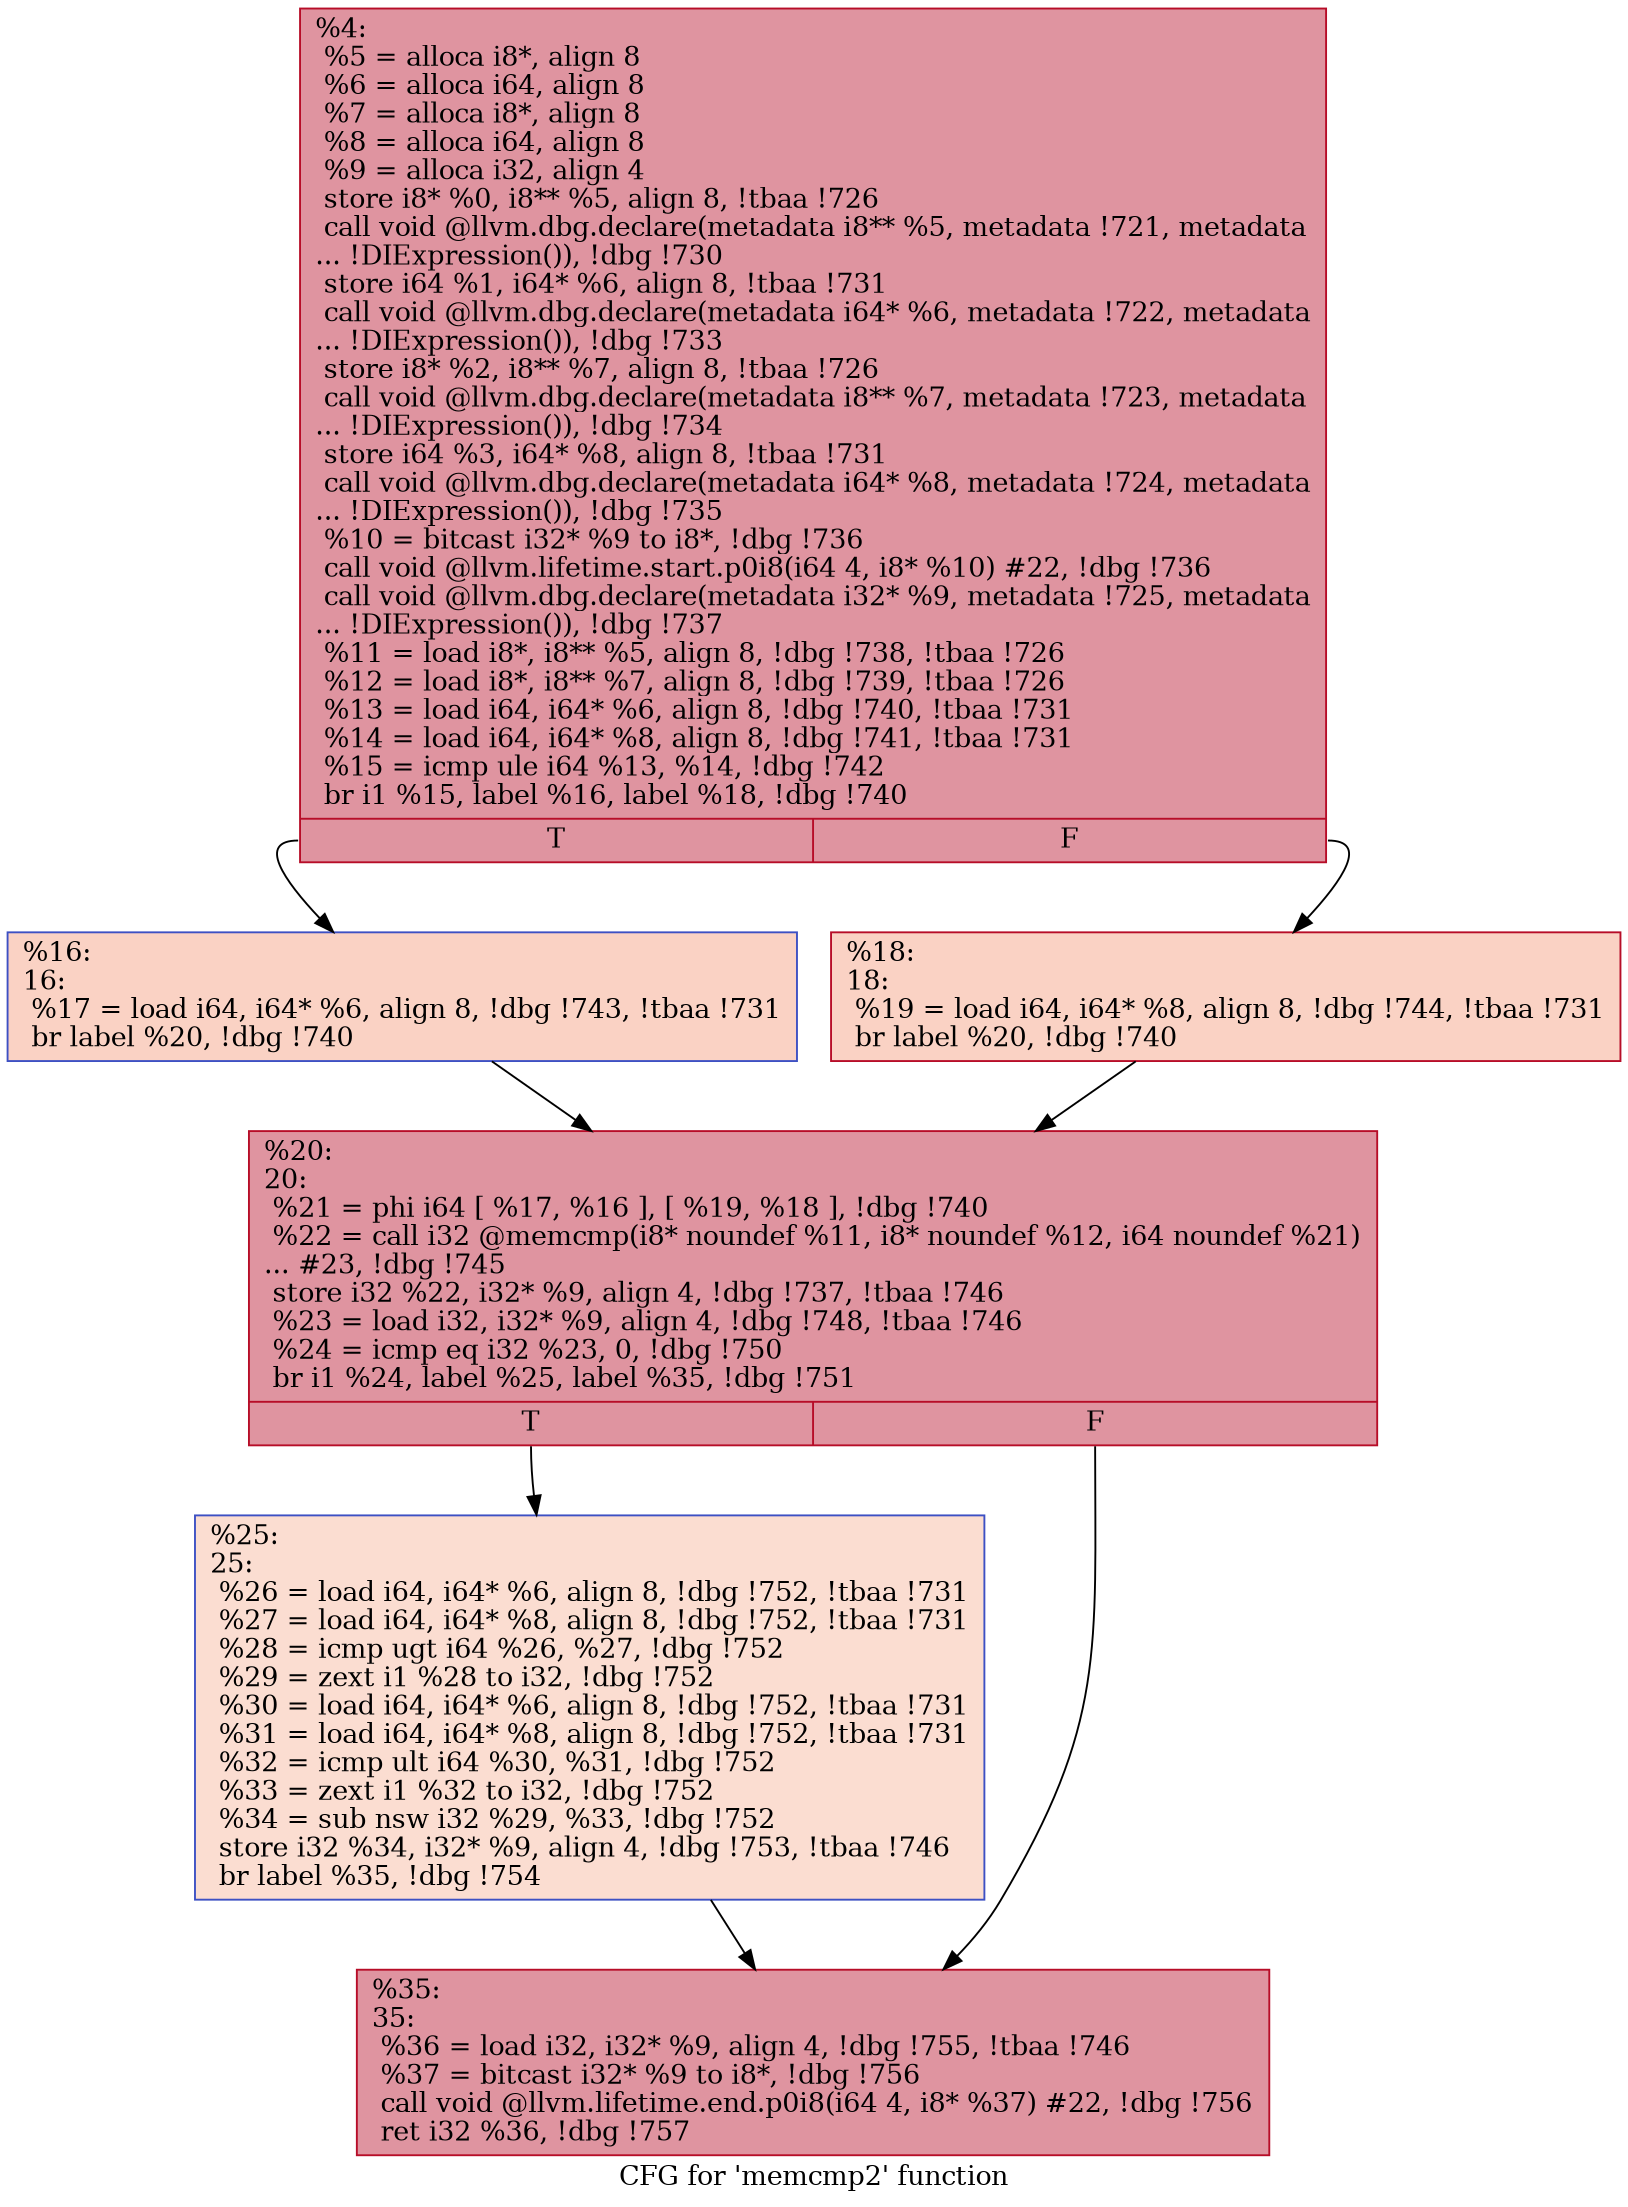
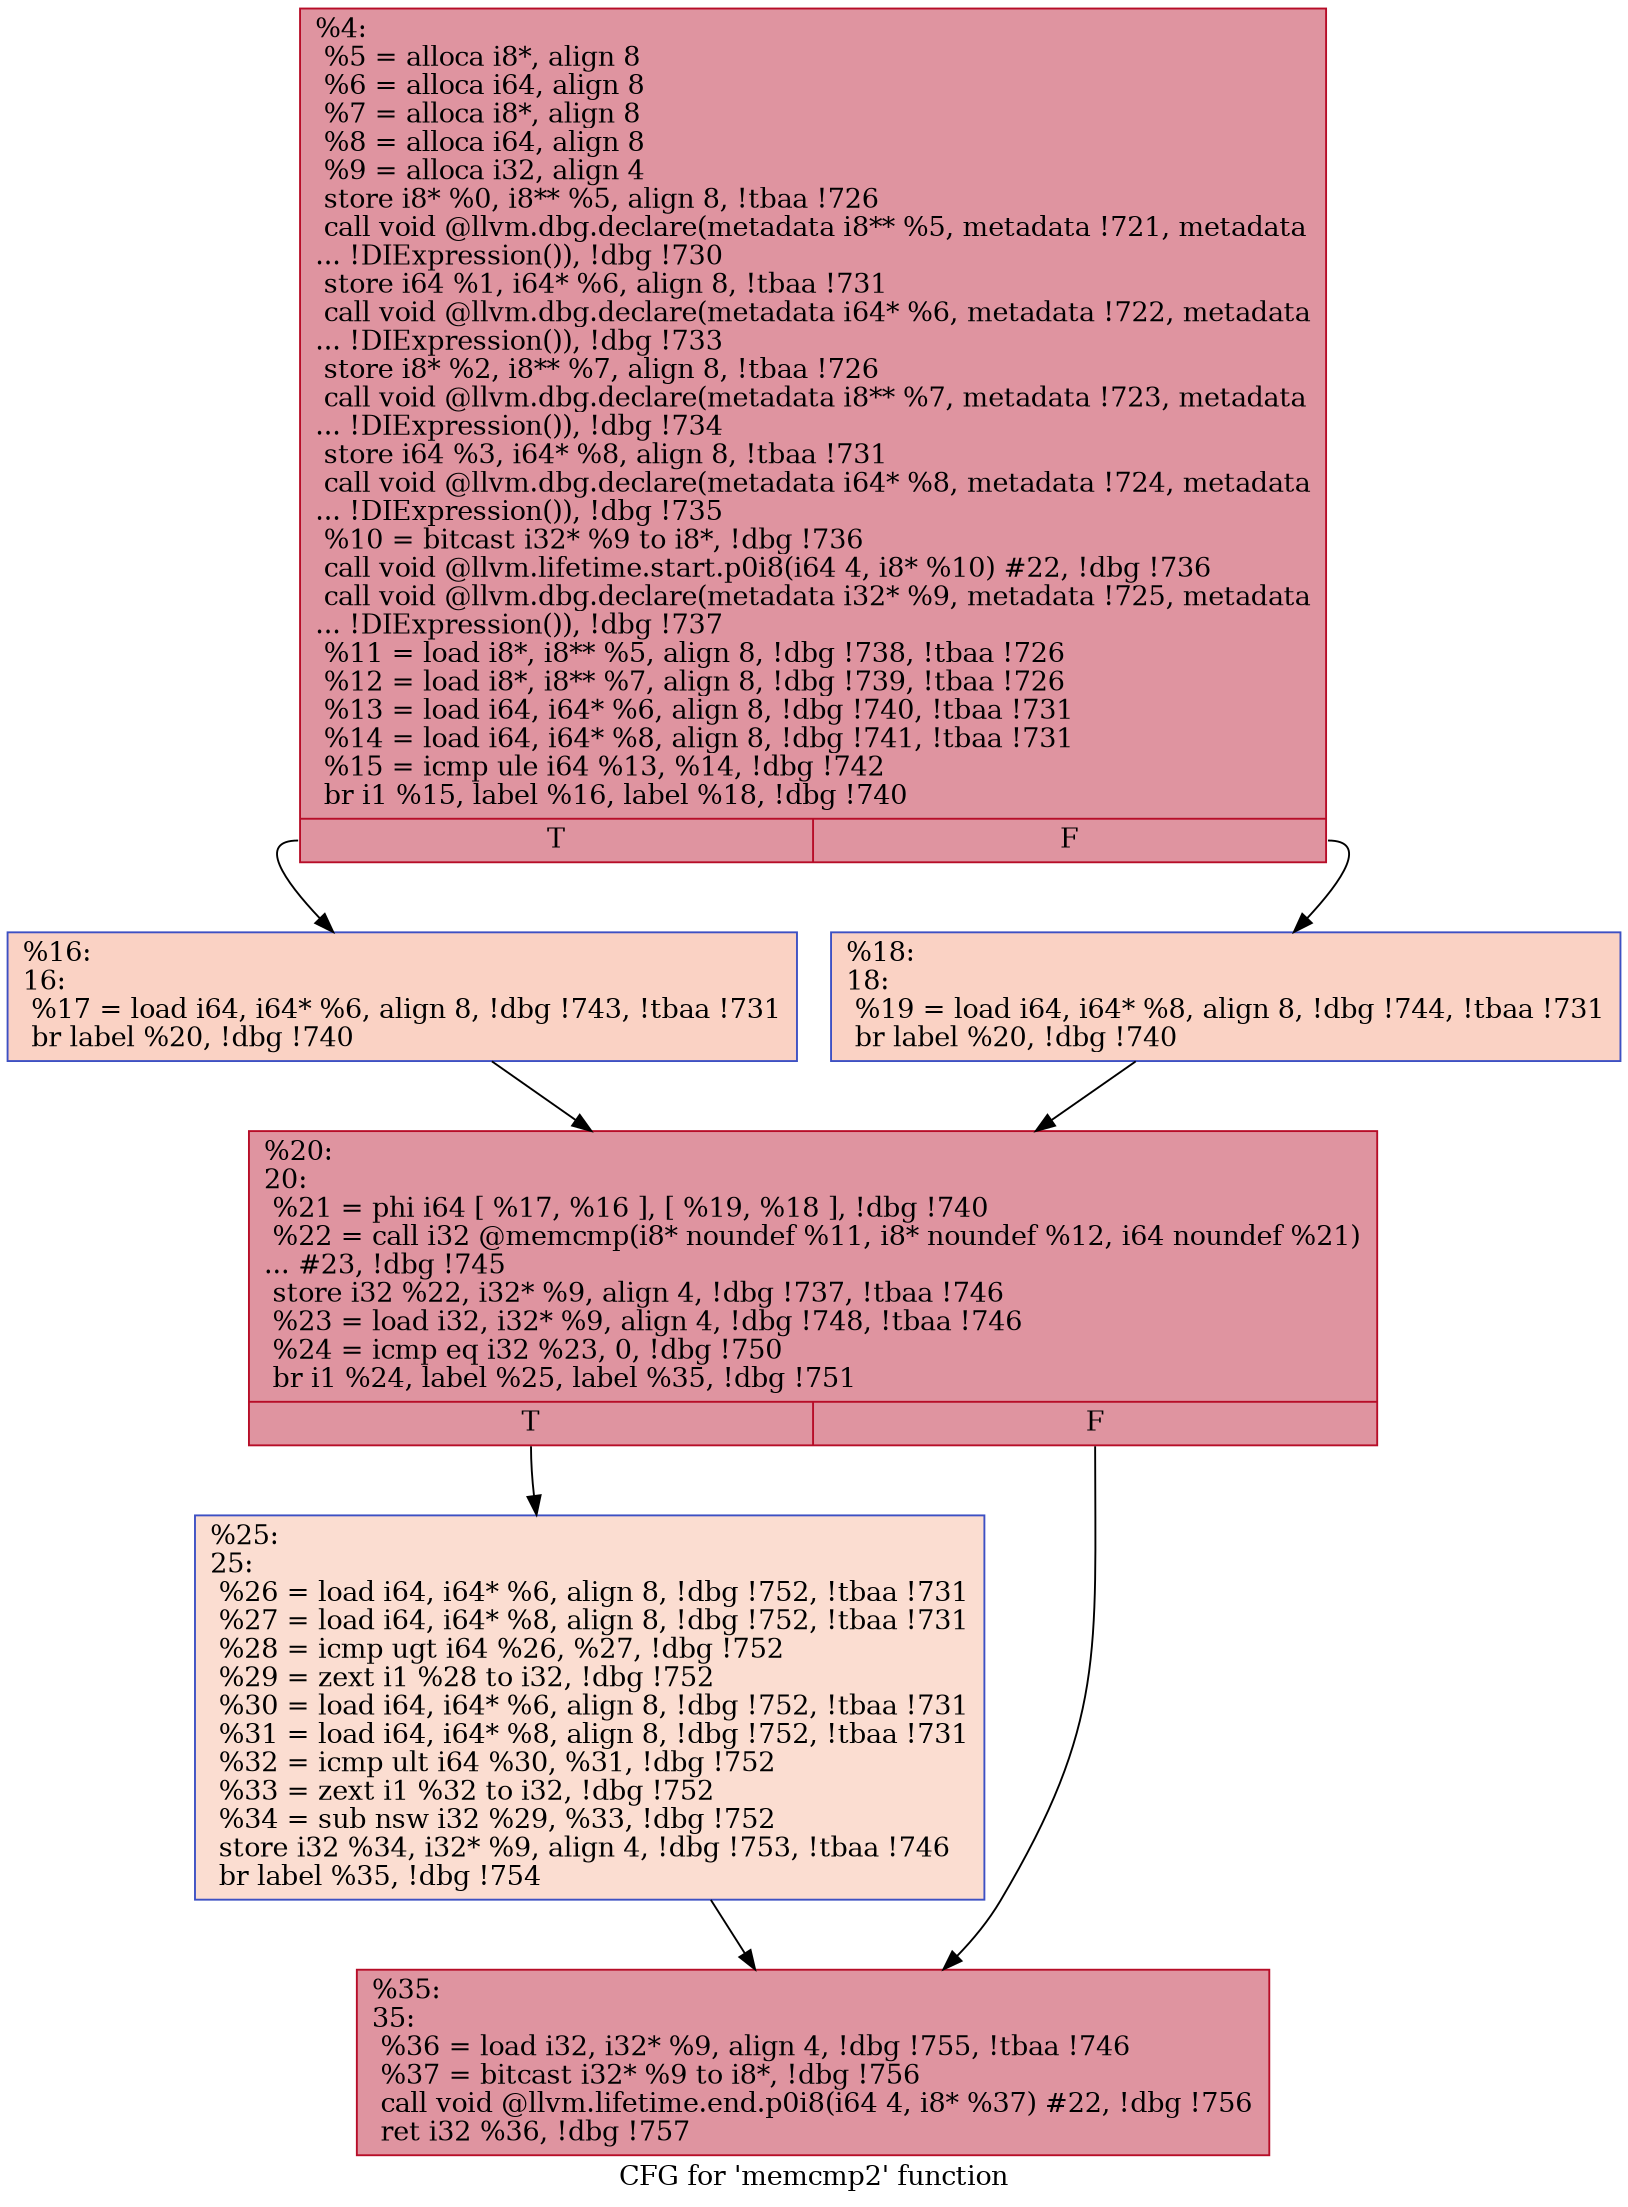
  digraph {
    label="CFG for 'memcmp2' function"
    node [color="#b70d28ff" fillcolor="#b70d2870" shape=record style=filled]
    n1 [label="{%4:\l  %5 = alloca i8*, align 8\l  %6 = alloca i64, align 8\l  %7 = alloca i8*, align 8\l  %8 = alloca i64, align 8\l  %9 = alloca i32, align 4\l  store i8* %0, i8** %5, align 8, !tbaa !726\l  call void @llvm.dbg.declare(metadata i8** %5, metadata !721, metadata\l... !DIExpression()), !dbg !730\l  store i64 %1, i64* %6, align 8, !tbaa !731\l  call void @llvm.dbg.declare(metadata i64* %6, metadata !722, metadata\l... !DIExpression()), !dbg !733\l  store i8* %2, i8** %7, align 8, !tbaa !726\l  call void @llvm.dbg.declare(metadata i8** %7, metadata !723, metadata\l... !DIExpression()), !dbg !734\l  store i64 %3, i64* %8, align 8, !tbaa !731\l  call void @llvm.dbg.declare(metadata i64* %8, metadata !724, metadata\l... !DIExpression()), !dbg !735\l  %10 = bitcast i32* %9 to i8*, !dbg !736\l  call void @llvm.lifetime.start.p0i8(i64 4, i8* %10) #22, !dbg !736\l  call void @llvm.dbg.declare(metadata i32* %9, metadata !725, metadata\l... !DIExpression()), !dbg !737\l  %11 = load i8*, i8** %5, align 8, !dbg !738, !tbaa !726\l  %12 = load i8*, i8** %7, align 8, !dbg !739, !tbaa !726\l  %13 = load i64, i64* %6, align 8, !dbg !740, !tbaa !731\l  %14 = load i64, i64* %8, align 8, !dbg !741, !tbaa !731\l  %15 = icmp ule i64 %13, %14, !dbg !742\l  br i1 %15, label %16, label %18, !dbg !740\l|{<s0>T|<s1>F}}"]
    n2 [color="#3d50c3ff" fillcolor="#f4987a70" label="{%16:\l16:                                               \l  %17 = load i64, i64* %6, align 8, !dbg !743, !tbaa !731\l  br label %20, !dbg !740\l}"]
-   n3 [fillcolor="#f4987a70" label="{%18:\l18:                                               \l  %19 = load i64, i64* %8, align 8, !dbg !744, !tbaa !731\l  br label %20, !dbg !740\l}"]
+   n3 [color="#3d50c3ff" fillcolor="#f4987a70" label="{%18:\l18:                                               \l  %19 = load i64, i64* %8, align 8, !dbg !744, !tbaa !731\l  br label %20, !dbg !740\l}"]
    n4 [label="{%20:\l20:                                               \l  %21 = phi i64 [ %17, %16 ], [ %19, %18 ], !dbg !740\l  %22 = call i32 @memcmp(i8* noundef %11, i8* noundef %12, i64 noundef %21)\l... #23, !dbg !745\l  store i32 %22, i32* %9, align 4, !dbg !737, !tbaa !746\l  %23 = load i32, i32* %9, align 4, !dbg !748, !tbaa !746\l  %24 = icmp eq i32 %23, 0, !dbg !750\l  br i1 %24, label %25, label %35, !dbg !751\l|{<s0>T|<s1>F}}"]
    n5 [color="#3d50c3ff" fillcolor="#f7b39670" label="{%25:\l25:                                               \l  %26 = load i64, i64* %6, align 8, !dbg !752, !tbaa !731\l  %27 = load i64, i64* %8, align 8, !dbg !752, !tbaa !731\l  %28 = icmp ugt i64 %26, %27, !dbg !752\l  %29 = zext i1 %28 to i32, !dbg !752\l  %30 = load i64, i64* %6, align 8, !dbg !752, !tbaa !731\l  %31 = load i64, i64* %8, align 8, !dbg !752, !tbaa !731\l  %32 = icmp ult i64 %30, %31, !dbg !752\l  %33 = zext i1 %32 to i32, !dbg !752\l  %34 = sub nsw i32 %29, %33, !dbg !752\l  store i32 %34, i32* %9, align 4, !dbg !753, !tbaa !746\l  br label %35, !dbg !754\l}"]
    n6 [label="{%35:\l35:                                               \l  %36 = load i32, i32* %9, align 4, !dbg !755, !tbaa !746\l  %37 = bitcast i32* %9 to i8*, !dbg !756\l  call void @llvm.lifetime.end.p0i8(i64 4, i8* %37) #22, !dbg !756\l  ret i32 %36, !dbg !757\l}"]
    n1 -> n2 [tailport=s0]
    n1 -> n3 [tailport=s1]
    n2 -> n4
    n3 -> n4
    n4 -> n5 [tailport=s0]
    n4 -> n6 [tailport=s1]
    n5 -> n6
  }
